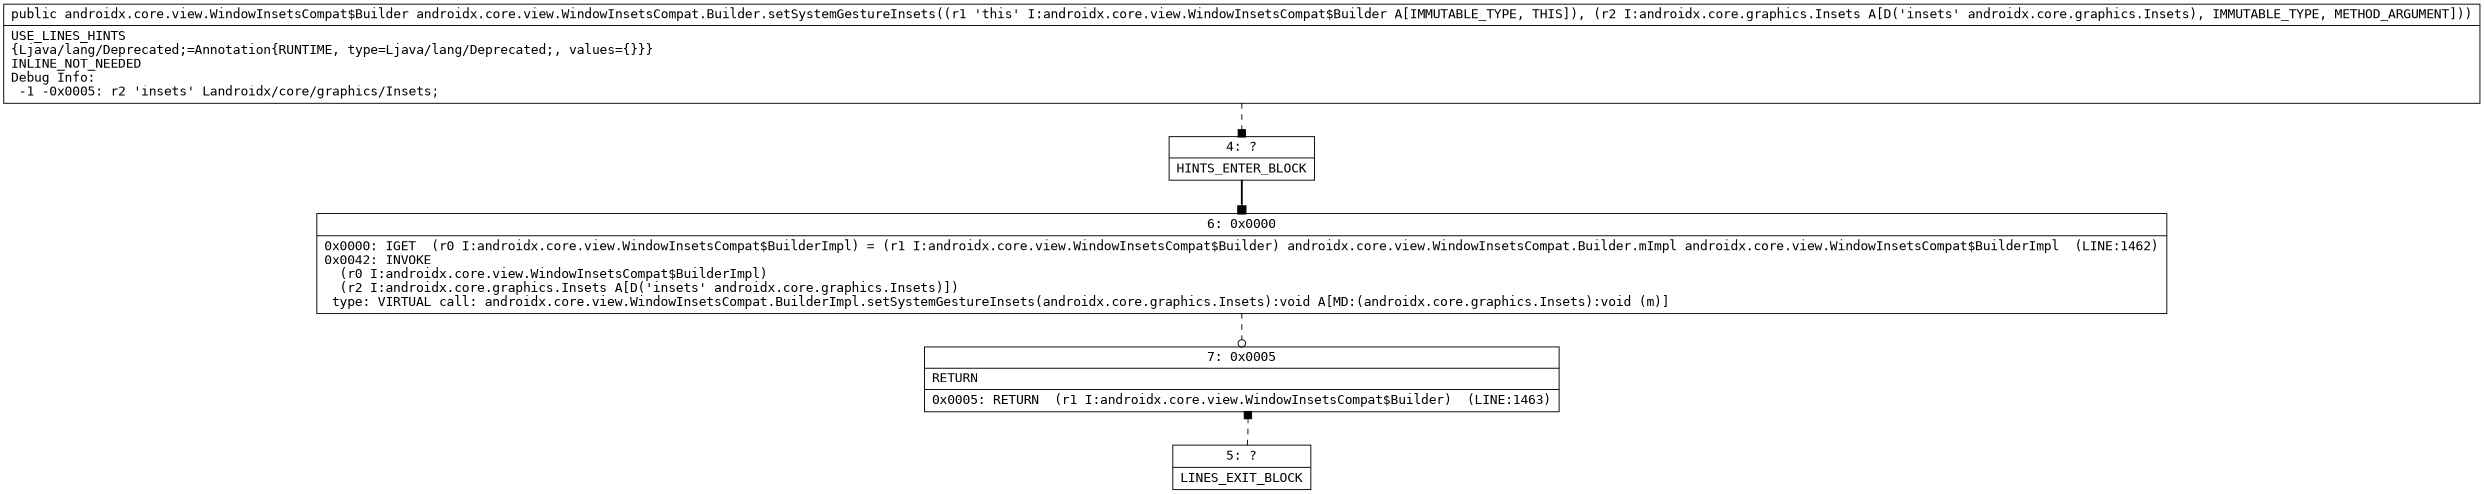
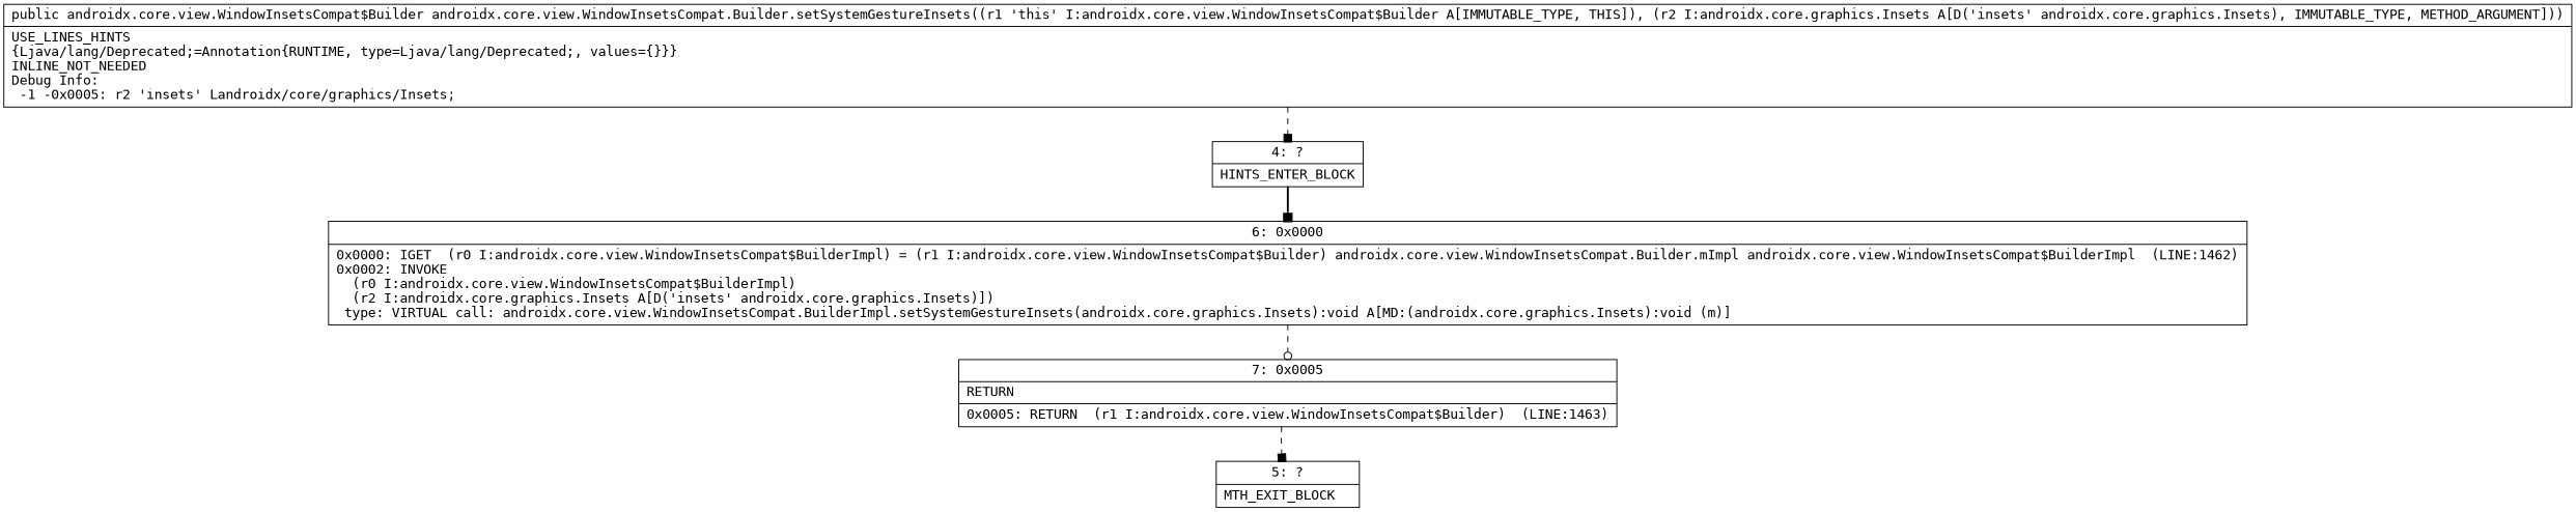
  digraph {
    fontname="DejaVu Sans Mono"
    node [fontname="DejaVu Sans Mono" shape=record]
    edge [arrowhead=box fontname="DejaVu Sans Mono" style=dashed]
    n1 [label="{4\:\ ?|HINTS_ENTER_BLOCK\l}"]
-   n2 [label="{6\:\ 0x0000|0x0000: IGET  (r0 I:androidx.core.view.WindowInsetsCompat$BuilderImpl) = (r1 I:androidx.core.view.WindowInsetsCompat$Builder) androidx.core.view.WindowInsetsCompat.Builder.mImpl androidx.core.view.WindowInsetsCompat$BuilderImpl  (LINE:1462)\l0x0042: INVOKE  \l  (r0 I:androidx.core.view.WindowInsetsCompat$BuilderImpl)\l  (r2 I:androidx.core.graphics.Insets A[D('insets' androidx.core.graphics.Insets)])\l type: VIRTUAL call: androidx.core.view.WindowInsetsCompat.BuilderImpl.setSystemGestureInsets(androidx.core.graphics.Insets):void A[MD:(androidx.core.graphics.Insets):void (m)]\l}"]
+   n2 [label="{6\:\ 0x0000|0x0000: IGET  (r0 I:androidx.core.view.WindowInsetsCompat$BuilderImpl) = (r1 I:androidx.core.view.WindowInsetsCompat$Builder) androidx.core.view.WindowInsetsCompat.Builder.mImpl androidx.core.view.WindowInsetsCompat$BuilderImpl  (LINE:1462)\l0x0002: INVOKE  \l  (r0 I:androidx.core.view.WindowInsetsCompat$BuilderImpl)\l  (r2 I:androidx.core.graphics.Insets A[D('insets' androidx.core.graphics.Insets)])\l type: VIRTUAL call: androidx.core.view.WindowInsetsCompat.BuilderImpl.setSystemGestureInsets(androidx.core.graphics.Insets):void A[MD:(androidx.core.graphics.Insets):void (m)]\l}"]
    n3 [label="{7\:\ 0x0005|RETURN\l|0x0005: RETURN  (r1 I:androidx.core.view.WindowInsetsCompat$Builder)  (LINE:1463)\l}"]
-   n4 [label="{5\:\ ?|LINES_EXIT_BLOCK\l}"]
+   n4 [label="{5\:\ ?|MTH_EXIT_BLOCK\l}"]
    n5 [label="{public androidx.core.view.WindowInsetsCompat$Builder androidx.core.view.WindowInsetsCompat.Builder.setSystemGestureInsets((r1 'this' I:androidx.core.view.WindowInsetsCompat$Builder A[IMMUTABLE_TYPE, THIS]), (r2 I:androidx.core.graphics.Insets A[D('insets' androidx.core.graphics.Insets), IMMUTABLE_TYPE, METHOD_ARGUMENT]))  | USE_LINES_HINTS\l\{Ljava\/lang\/Deprecated;=Annotation\{RUNTIME, type=Ljava\/lang\/Deprecated;, values=\{\}\}\}\lINLINE_NOT_NEEDED\lDebug Info:\l  \-1 \-0x0005: r2 'insets' Landroidx\/core\/graphics\/Insets;\l}"]
    n1 -> n2 [style=bold]
    n2 -> n3 [arrowhead=odot]
-   n4 -> n3
+   n3 -> n4
    n5 -> n1
  }
